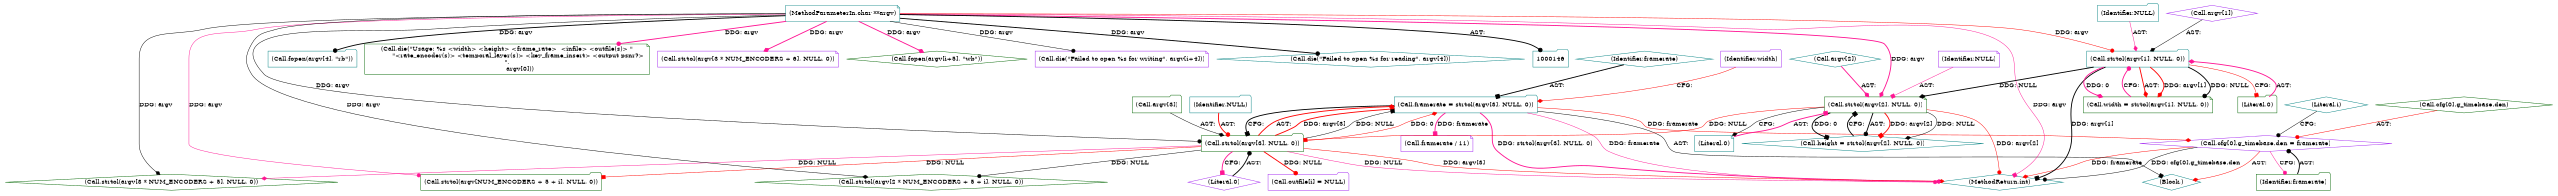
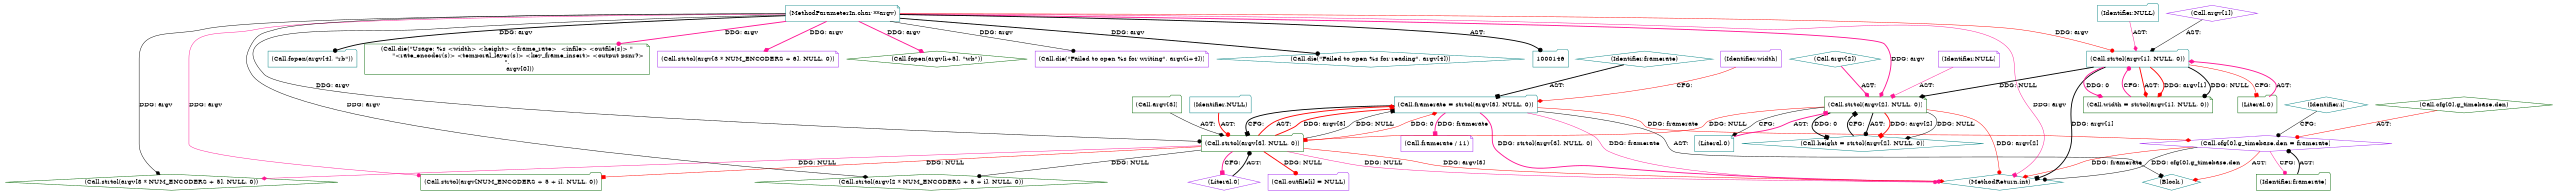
  digraph {
    node [color=teal shape=diamond]
    edge [arrowhead=diamond color=black style=solid]
    n1 [color=purple label="(Call,cfg[0].g_timebase.den = framerate)"]
    n2 [label="(MethodReturn,int)"]
    n3 [label="(Block,)"]
    n4 [color=darkgreen label="(Identifier,framerate)" shape=folder]
    n5 [label="(Call,framerate = strtol(argv[3], NULL, 0))" shape=folder]
    n6 [color=darkgreen label="(Call,strtol(argv[3], NULL, 0))" shape=folder]
    n7 [color=purple label="(Call,framerate / 11)" shape=note]
    n8 [color=purple label="(Literal,0)"]
    n9 [color=darkgreen label="(Call,strtol(argv[3 * NUM_ENCODERS + 5], NULL, 0))"]
    n10 [color=darkgreen label="(Call,strtol(argv[NUM_ENCODERS + 5 + i], NULL, 0))" shape=folder]
    n11 [color=darkgreen label="(Call,strtol(argv[2 * NUM_ENCODERS + 5 + i], NULL, 0))"]
    n12 [color=purple label="(Call,outfile[i] = NULL)" shape=folder]
    n13 [label="(MethodParameterIn,char **argv)" shape=note]
    n14 [color=darkgreen label="(Call,strtol(argv[2], NULL, 0))" shape=note]
    n15 [label="(Call,strtol(argv[1], NULL, 0))" shape=folder]
    n16 [label="(Call,fopen(argv[4], \"rb\"))" shape=folder]
    n17 [color=darkgreen label="(Call,die(\"Usage: %s <width> <height> <frame_rate>  <infile> <outfile(s)> \"\n            \"<rate_encoder(s)> <temporal_layer(s)> <key_frame_insert> <output psnr?> \n\",\n             argv[0]))" shape=note]
    n18 [color=purple label="(Call,strtol(argv[3 * NUM_ENCODERS + 6], NULL, 0))" shape=note]
    n19 [color=darkgreen label="(Call,fopen(argv[i+5], \"wb\"))"]
    n20 [color=purple label="(Call,die(\"Failed to open %s for writing\", argv[i+4]))" shape=note]
    n21 [label="(Call,die(\"Failed to open %s for reading\", argv[4]))"]
    1000146 [shape=folder]
    n23 [label="(Literal,0)" shape=note]
    n24 [label="(Call,height = strtol(argv[2], NULL, 0))"]
    n25 [color=darkgreen label="(Call,width = strtol(argv[1], NULL, 0))" shape=note]
    n26 [color=darkgreen label="(Literal,0)" shape=folder]
    n27 [color=darkgreen label="(Call,argv[3])" shape=folder]
    n28 [color=darkgreen label="(Call,cfg[0].g_timebase.den)"]
    n29 [label="(Identifier,NULL)" shape=folder]
    n30 [label="(Identifier,NULL)" shape=folder]
    n31 [label="(Identifier,framerate)"]
    n32 [color=purple label="(Call,argv[1])"]
    n33 [color=purple label="(Identifier,NULL)" shape=note]
    n34 [color=purple label="(Identifier,width)" shape=folder]
    n35 [label="(Call,argv[2])"]
-   n36 [label="(Literal,i)"]
+   n36 [label="(Identifier,i)"]
    n1 -> n2 [color=red label="DDG: framerate"]
    n1 -> n2 [arrowhead=dot label="DDG: cfg[0].g_timebase.den"]
    n1 -> n3 [color=red label="AST: "]
    n1 -> n4 [arrowhead=dot color=deeppink label="CFG: "]
    n4 -> n1 [arrowhead=dot label="AST: " style=bold]
    n5 -> n1 [color=red label="DDG: framerate"]
    n5 -> n2 [color=deeppink label="DDG: strtol(argv[3], NULL, 0)" style=bold]
    n5 -> n2 [arrowhead=dot color=deeppink label="DDG: framerate"]
    n5 -> n3 [arrowhead=box label="AST: "]
    n5 -> n6 [arrowhead=box label="CFG: " style=bold]
    n5 -> n7 [arrowhead=box color=deeppink label="DDG: framerate" style=bold]
    n6 -> n2 [color=red label="DDG: argv[3]"]
    n6 -> n2 [color=deeppink label="DDG: NULL"]
    n6 -> n5 [color=red label="AST: " style=bold]
    n6 -> n5 [arrowhead=dot color=red label="DDG: argv[3]" style=bold]
    n6 -> n5 [arrowhead=box label="DDG: NULL"]
    n6 -> n5 [color=red label="DDG: 0"]
    n6 -> n8 [arrowhead=box color=deeppink label="CFG: " style=bold]
    n6 -> n9 [color=deeppink label="DDG: NULL"]
    n6 -> n10 [arrowhead=box color=red label="DDG: NULL"]
    n6 -> n11 [arrowhead=dot label="DDG: NULL"]
    n6 -> n12 [arrowhead=dot color=red label="DDG: NULL" style=bold]
    n8 -> n6 [arrowhead=dot label="AST: " style=bold]
    n13 -> n2 [arrowhead=box color=deeppink label="DDG: argv"]
    n13 -> n6 [arrowhead=dot label="DDG: argv"]
    n13 -> n9 [label="DDG: argv"]
    n13 -> n10 [arrowhead=dot color=deeppink label="DDG: argv"]
    n13 -> n11 [label="DDG: argv"]
    n13 -> n14 [color=deeppink label="DDG: argv" style=bold]
    n13 -> n15 [arrowhead=dot color=red label="DDG: argv"]
    n13 -> n16 [arrowhead=dot label="DDG: argv" style=bold]
    n13 -> n17 [arrowhead=dot color=deeppink label="DDG: argv" style=bold]
    n13 -> n18 [color=deeppink label="DDG: argv" style=bold]
    n13 -> n19 [color=deeppink label="DDG: argv" style=bold]
    n13 -> n20 [arrowhead=dot label="DDG: argv"]
    n13 -> n21 [arrowhead=dot label="DDG: argv" style=bold]
    n13 -> 1000146 [arrowhead=dot label="AST: " style=bold]
    n14 -> n2 [arrowhead=dot color=red label="DDG: argv[2]"]
    n14 -> n6 [arrowhead=box color=red label="DDG: NULL"]
    n14 -> n23 [label="CFG: "]
    n14 -> n24 [arrowhead=dot label="AST: " style=bold]
    n14 -> n24 [arrowhead=box color=red label="DDG: argv[2]" style=bold]
    n14 -> n24 [label="DDG: NULL"]
    n14 -> n24 [arrowhead=box label="DDG: 0" style=bold]
    n15 -> n2 [arrowhead=box label="DDG: argv[1]" style=bold]
    n15 -> n14 [label="DDG: NULL" style=bold]
    n15 -> n25 [color=red label="AST: " style=bold]
    n15 -> n25 [color=red label="DDG: argv[1]" style=bold]
    n15 -> n25 [arrowhead=dot label="DDG: NULL" style=bold]
    n15 -> n25 [color=deeppink label="DDG: 0" style=bold]
    n15 -> n26 [arrowhead=box color=red label="CFG: "]
    n23 -> n14 [arrowhead=box color=deeppink label="AST: " style=bold]
    n24 -> n14 [arrowhead=box label="CFG: " style=bold]
    n25 -> n15 [arrowhead=dot color=deeppink label="CFG: " style=bold]
    n26 -> n15 [color=deeppink label="AST: " style=bold]
    n27 -> n6 [label="AST: "]
    n28 -> n1 [arrowhead=dot color=red label="AST: "]
    n29 -> n6 [arrowhead=dot color=red label="AST: " style=bold]
    n30 -> n15 [color=deeppink label="AST: "]
    n31 -> n5 [arrowhead=box label="AST: " style=bold]
    n32 -> n15 [label="AST: "]
    n33 -> n14 [arrowhead=box color=deeppink label="AST: "]
    n34 -> n5 [color=red label="CFG: "]
    n35 -> n14 [color=deeppink label="AST: " style=bold]
    n36 -> n1 [arrowhead=dot label="CFG: "]
  }
